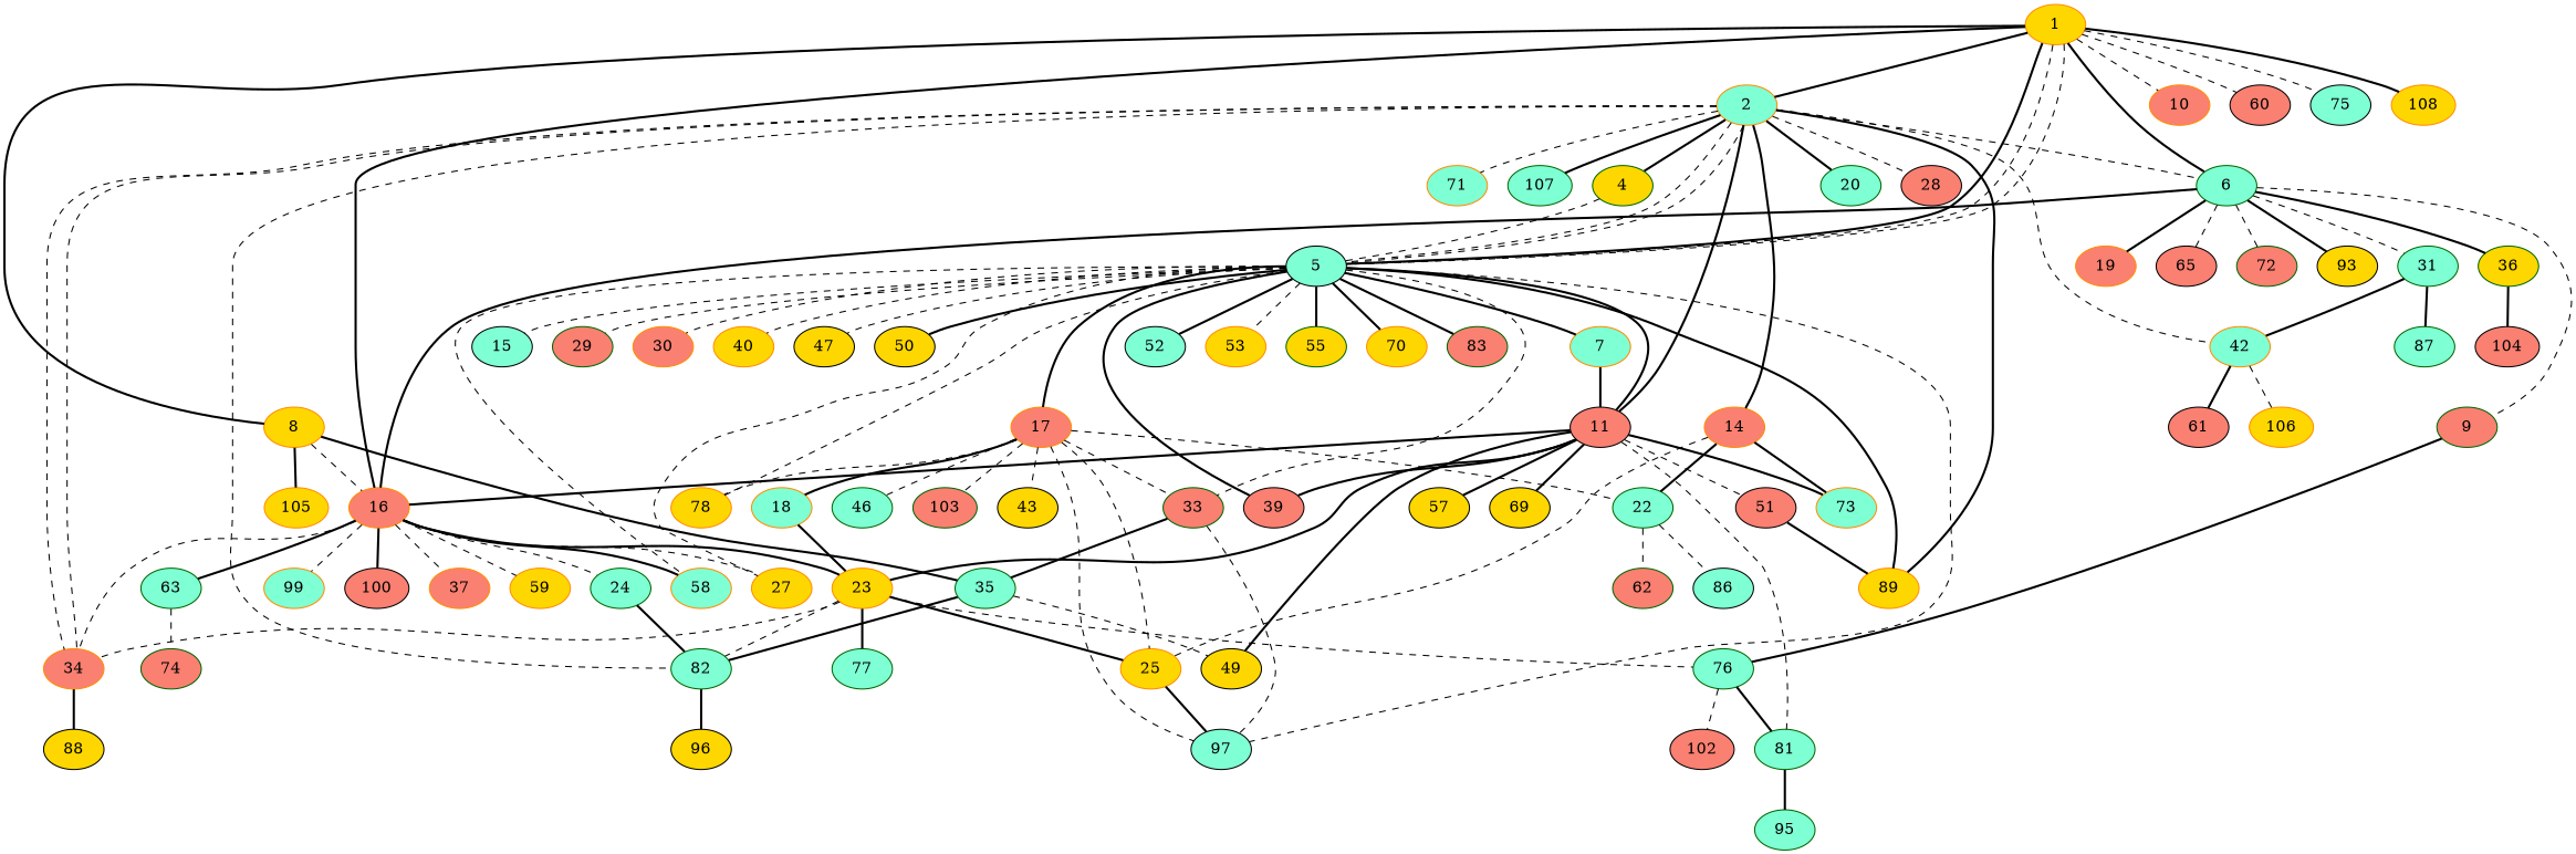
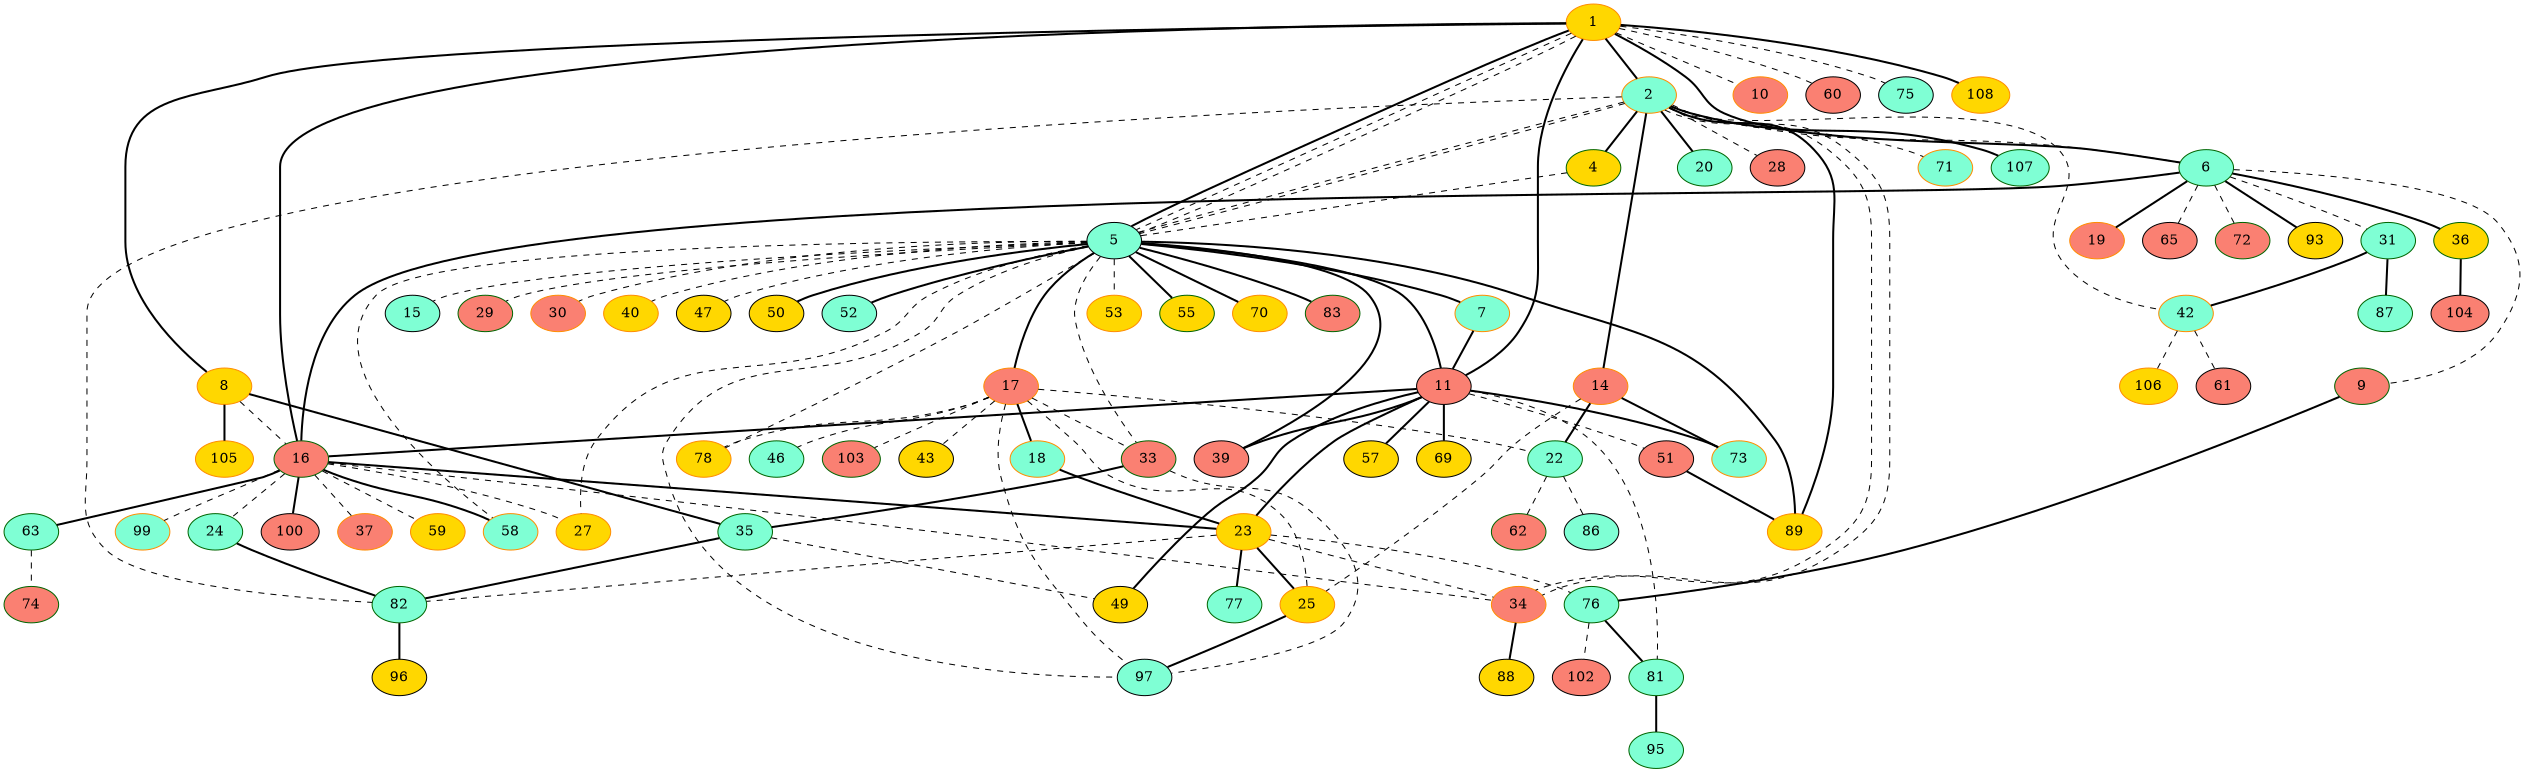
  graph {
    node [color=darkorange fillcolor=aquamarine style=filled]
    edge [style=bold]
    1 [fillcolor=gold super="+3"]
    2 [super="+13"]
    5 [color=black super="+56"]
    6 [color=darkgreen super="+80"]
    8 [fillcolor=gold super="+26"]
    10 [fillcolor=salmon super="+54"]
    11 [color=black fillcolor=salmon super="+12"]
-   16 [fillcolor=salmon super="+21"]
+   16 [color=darkgreen fillcolor=salmon super="+21"]
    60 [color=black fillcolor=salmon]
    75 [color=black]
    108 [fillcolor=gold]
    4 [color=darkgreen fillcolor=gold super="+45"]
    14 [fillcolor=salmon super="+68"]
    20 [color=darkgreen]
    28 [color=black fillcolor=salmon]
    34 [fillcolor=salmon super="+67"]
    42 [super="+48"]
    71
    82 [color=darkgreen super="+92"]
    89 [fillcolor=gold]
    107 [color=darkgreen]
    7
    15 [color=black]
    17 [fillcolor=salmon super="+41"]
    27 [fillcolor=gold]
    29 [color=darkgreen fillcolor=salmon]
    30 [fillcolor=salmon]
    33 [color=darkgreen fillcolor=salmon super="+91"]
    39 [color=black fillcolor=salmon]
    40 [fillcolor=gold]
    47 [color=black fillcolor=gold]
    50 [color=black fillcolor=gold]
    52 [color=black]
    53 [fillcolor=gold]
    55 [color=darkgreen fillcolor=gold]
    58
    70 [fillcolor=gold]
    78 [fillcolor=gold super="+79"]
    83 [color=darkgreen fillcolor=salmon]
    97 [color=black super="+101"]
    9 [color=darkgreen fillcolor=salmon]
    19 [fillcolor=salmon]
    31 [color=darkgreen super="+44"]
    36 [color=darkgreen fillcolor=gold]
    65 [color=black fillcolor=salmon]
    72 [color=darkgreen fillcolor=salmon]
    93 [color=black fillcolor=gold]
    35 [color=darkgreen super="+64"]
    105 [fillcolor=gold]
    23 [fillcolor=gold super="+38"]
    49 [color=black fillcolor=gold]
    51 [color=black fillcolor=salmon]
    57 [color=black fillcolor=gold]
    69 [color=black fillcolor=gold]
    73 [super="+85"]
    81 [color=darkgreen]
    24 [color=darkgreen]
    37 [fillcolor=salmon super="+98"]
    59 [fillcolor=gold super="+66"]
    63 [color=darkgreen]
    99
    100 [color=black fillcolor=salmon]
    22 [color=darkgreen]
    25 [fillcolor=gold super="+32"]
    88 [color=black fillcolor=gold]
    61 [color=black fillcolor=salmon]
    106 [fillcolor=gold]
    96 [color=black fillcolor=gold]
    18 [super="+84"]
    43 [color=black fillcolor=gold]
    46 [color=darkgreen super="+90"]
    103 [color=darkgreen fillcolor=salmon]
    76 [color=darkgreen super="+94"]
    87 [color=darkgreen]
    104 [color=black fillcolor=salmon]
    102 [color=black fillcolor=salmon]
    77 [color=darkgreen]
    95 [color=darkgreen]
    62 [color=darkgreen fillcolor=salmon]
    86 [color=black]
    74 [color=darkgreen fillcolor=salmon]
    1 -- 2
    1 -- 5
    1 -- 5 [style=dashed]
    1 -- 5 [style=dashed]
    1 -- 6
    1 -- 8
    1 -- 10 [style=dashed]
-   2 -- 11
+   1 -- 11
    1 -- 16
    1 -- 60 [style=dashed]
    1 -- 75 [style=dashed]
    1 -- 108
    2 -- 5 [style=dashed]
    2 -- 5 [style=dashed]
    2 -- 6 [style=dashed]
    2 -- 4
    2 -- 14 [weight=2]
    2 -- 20
    2 -- 28 [style=dashed]
    2 -- 34 [style=dashed]
    2 -- 34 [style=dashed]
    2 -- 42 [style=dashed]
    2 -- 71 [style=dashed]
    2 -- 82 [style=dashed]
    2 -- 89
    2 -- 107
    5 -- 11
    5 -- 89
    5 -- 7
    5 -- 15 [style=dashed]
    5 -- 17
    5 -- 27 [style=dashed]
    5 -- 29 [style=dashed]
    5 -- 30 [style=dashed]
    5 -- 33 [style=dashed]
    5 -- 39
    5 -- 40 [style=dashed]
    5 -- 47 [style=dashed]
    5 -- 50
    5 -- 52
    5 -- 53 [style=dashed]
    5 -- 55
    5 -- 58 [style=dashed]
    5 -- 70
    5 -- 78 [style=dashed]
    5 -- 83
    5 -- 97 [style=dashed]
    6 -- 16
    6 -- 9 [style=dashed]
    6 -- 19
    6 -- 31 [style=dashed]
    6 -- 36
    6 -- 65 [style=dashed]
    6 -- 72 [style=dashed]
    6 -- 93
    8 -- 16 [style=dashed]
    8 -- 35
    8 -- 105
    11 -- 16
    11 -- 39
    11 -- 23
    11 -- 49
    11 -- 51 [style=dashed]
    11 -- 57
    11 -- 69
    11 -- 73
    11 -- 81 [style=dashed]
    16 -- 34 [style=dashed]
    16 -- 27 [style=dashed]
    16 -- 58
    16 -- 23
    16 -- 24 [style=dashed]
    16 -- 37 [style=dashed]
    16 -- 59 [style=dashed]
    16 -- 63
    16 -- 99 [style=dashed]
    16 -- 100
    4 -- 5 [style=dashed]
    14 -- 73
    14 -- 22
    14 -- 25 [style=dashed weight=2]
    34 -- 88
-   42 -- 61
+   42 -- 61 [style=dashed]
    42 -- 106 [style=dashed]
    82 -- 96
    7 -- 11
    17 -- 33 [style=dashed]
    17 -- 78 [style=dashed]
    17 -- 97 [style=dashed]
    17 -- 22 [style=dashed]
    17 -- 25 [style=dashed]
    17 -- 18
    17 -- 43 [style=dashed]
    17 -- 46 [style=dashed]
    17 -- 103 [style=dashed]
    33 -- 97 [style=dashed]
    33 -- 35
    9 -- 76
    31 -- 42
    31 -- 87
    36 -- 104
    35 -- 82
    35 -- 49 [style=dashed]
    23 -- 34 [style=dashed]
    23 -- 82 [style=dashed]
    23 -- 25
    23 -- 76 [style=dashed]
    23 -- 77
    51 -- 89
    81 -- 95
    24 -- 82
    63 -- 74 [style=dashed]
    22 -- 62 [style=dashed]
    22 -- 86 [style=dashed]
    25 -- 97
    18 -- 23
    76 -- 81
    76 -- 102 [style=dashed]
  }
